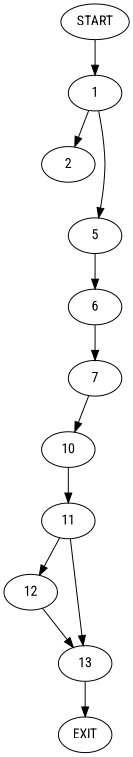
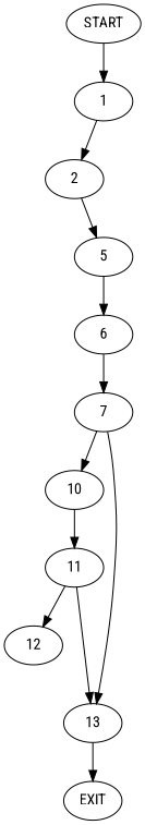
  digraph {
    fontname="Roboto Condensed"
    node [fontname="Roboto Condensed"]
    edge [fontname="Roboto Condensed"]
    n1 [label=START]
    1
    2
    n4 [label=EXIT]
    5
    6
    7
    10
    11
    12
    13
    n1 -> 1
    1 -> 2
-   1 -> 5
+   2 -> 5
    5 -> 6
    6 -> 7
    7 -> 10
    10 -> 11
    11 -> 12
    11 -> 13
-   12 -> 13
+   7 -> 13
    13 -> n4
  }
